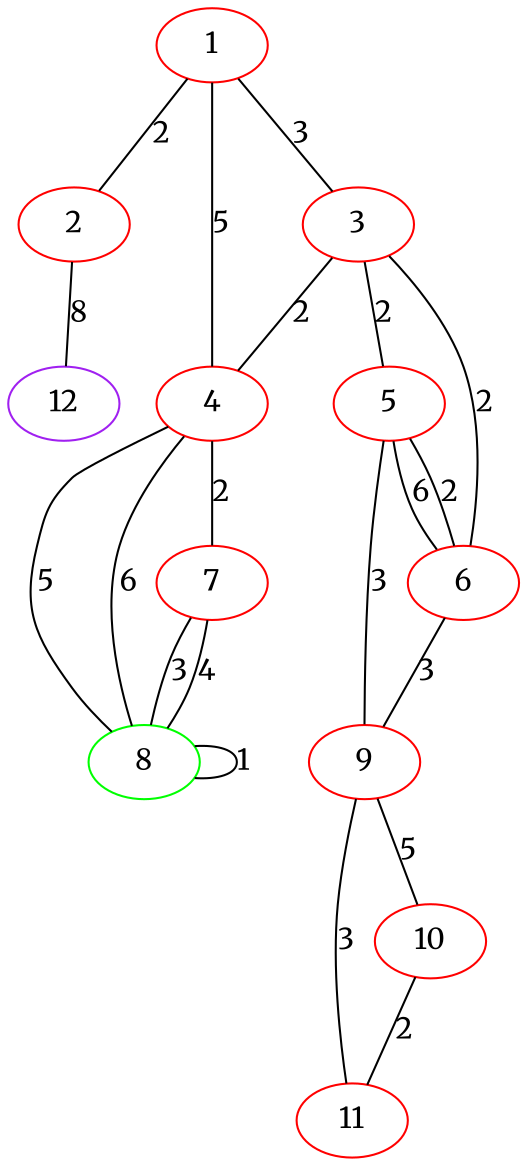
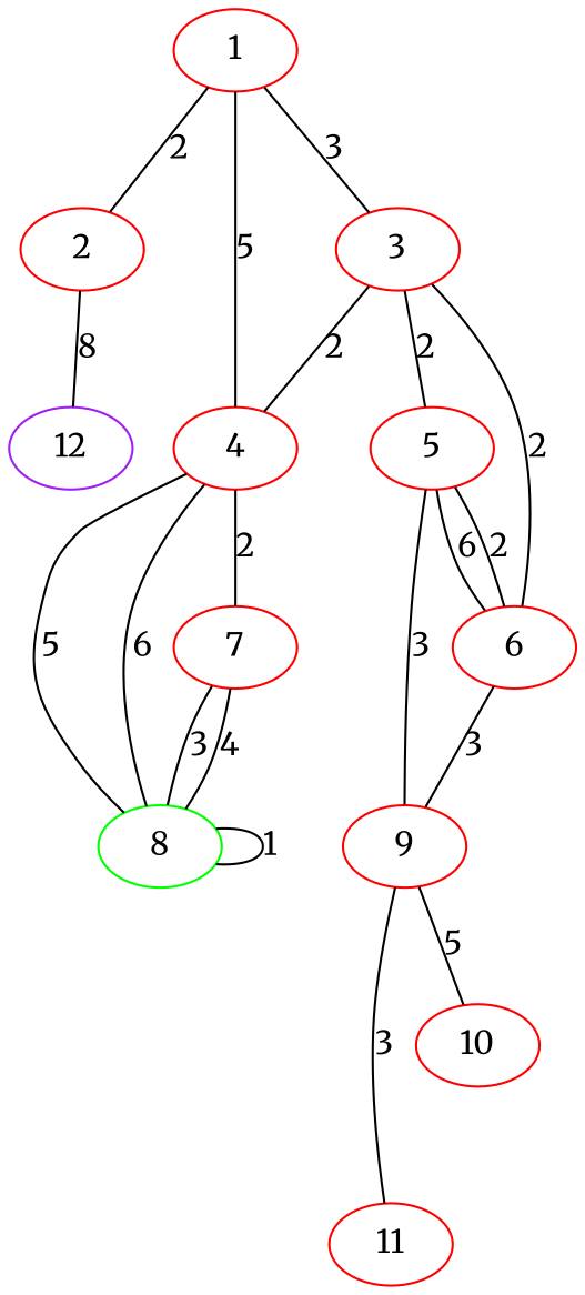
  graph {
    fontname=Merriweather
    node [color=red fontname=Merriweather weight=1]
    edge [fontname=Merriweather]
    1
    2
    3
    4
    12 [color=purple weight=4]
    5
    6
    7
    8 [color=green weight=2]
    9
    10
    11
    1 -- 2 [label=2]
    1 -- 3 [label=3]
    1 -- 4 [label=5]
    2 -- 12 [label=8]
    3 -- 4 [label=2]
    3 -- 5 [label=2]
    3 -- 6 [label=2]
    4 -- 7 [label=2]
    4 -- 8 [label=5]
    4 -- 8 [label=6]
    5 -- 6 [label=6]
    5 -- 6 [label=2]
    5 -- 9 [label=3]
    6 -- 9 [label=3]
    7 -- 8 [label=3]
    7 -- 8 [label=4]
    8 -- 8 [label=1]
    9 -- 10 [label=5]
    9 -- 11 [label=3]
-   10 -- 11 [label=2]
  }
